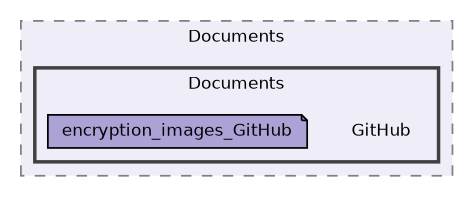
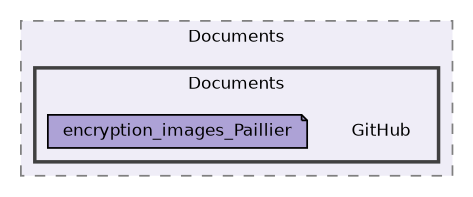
  digraph {
    compound=true
    node [fontname=Helvetica fontsize=10]
    n1 [height=0.2 label=GitHub shape=plaintext width=0.4 color=darkgreen]
-   n2 [color=black fillcolor="#ada2d6" height=0.2 label=encryption_images_GitHub shape=note style=filled width=0.4]
+   n2 [color=black fillcolor="#ada2d6" height=0.2 label=encryption_images_Paillier shape=note style=filled width=0.4]
    subgraph cluster_1 {
      bgcolor="#efedf7"
      fontname=Helvetica
      fontsize=10
      label=Documents
      pencolor=grey50
      style="filled,dashed"
      subgraph cluster_2 {
        bgcolor="#efedf7"
        fontname=Helvetica
        fontsize=10
        pencolor=grey25
        style="filled,bold"
        n1
        n2
      }
    }
  }
